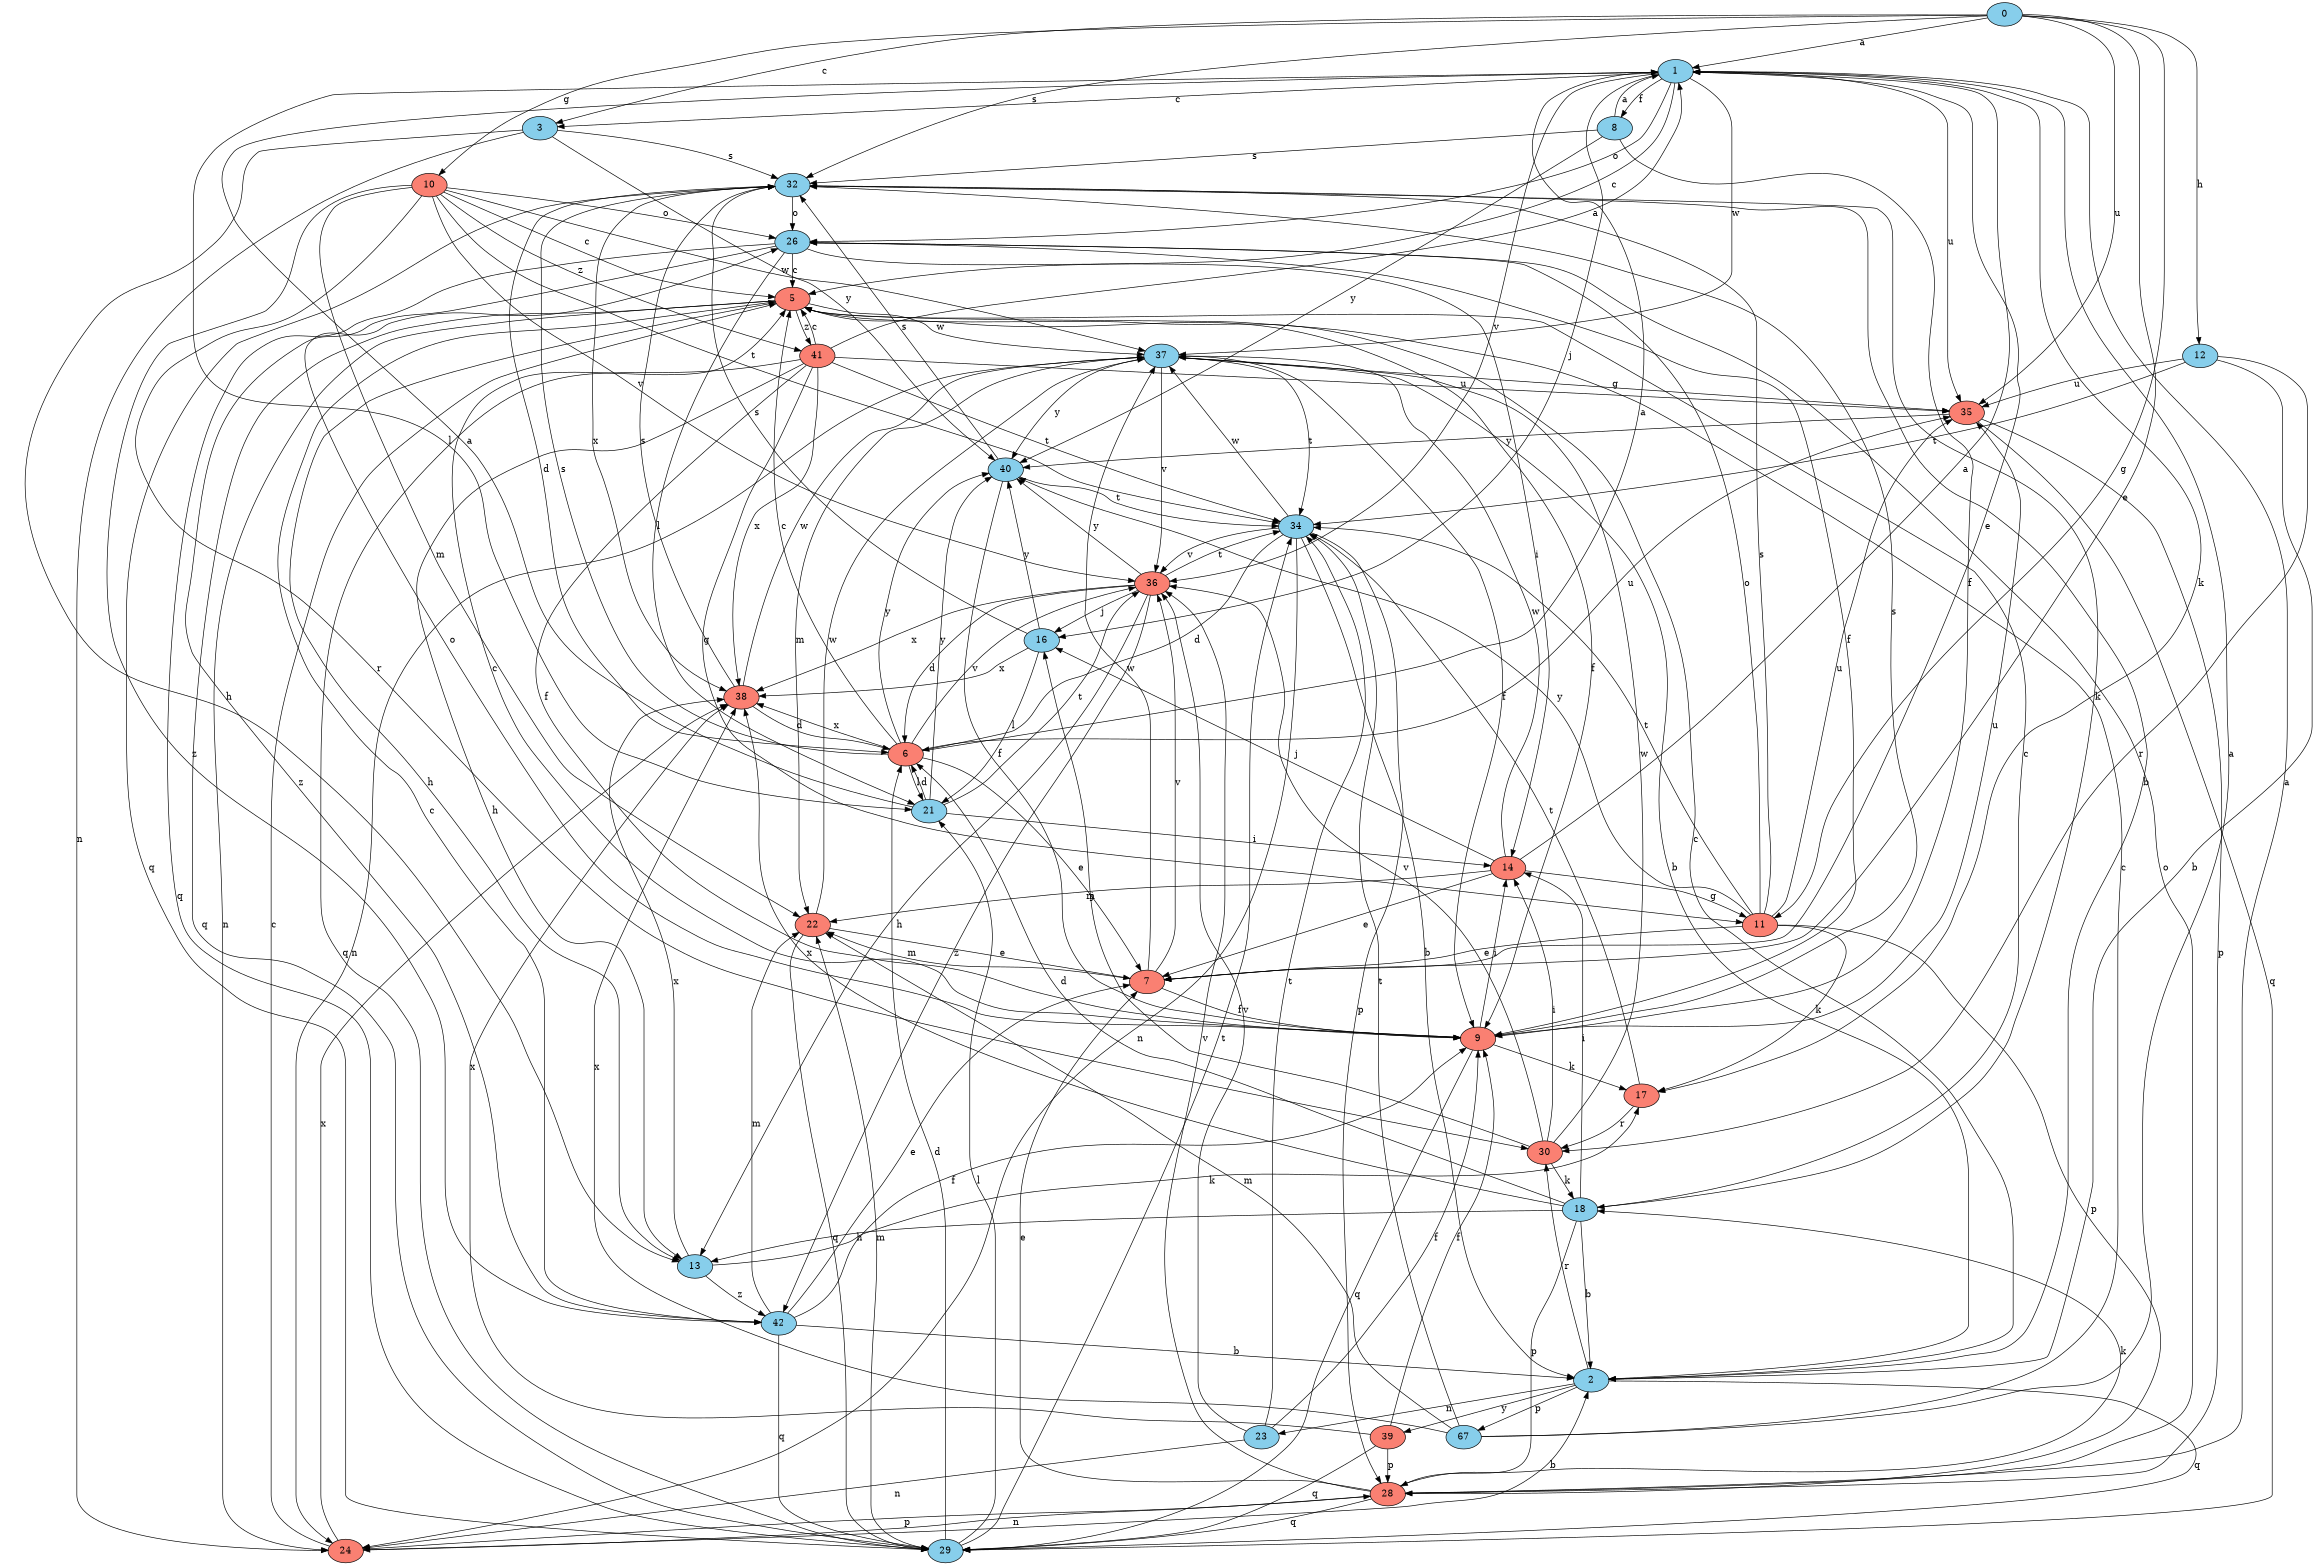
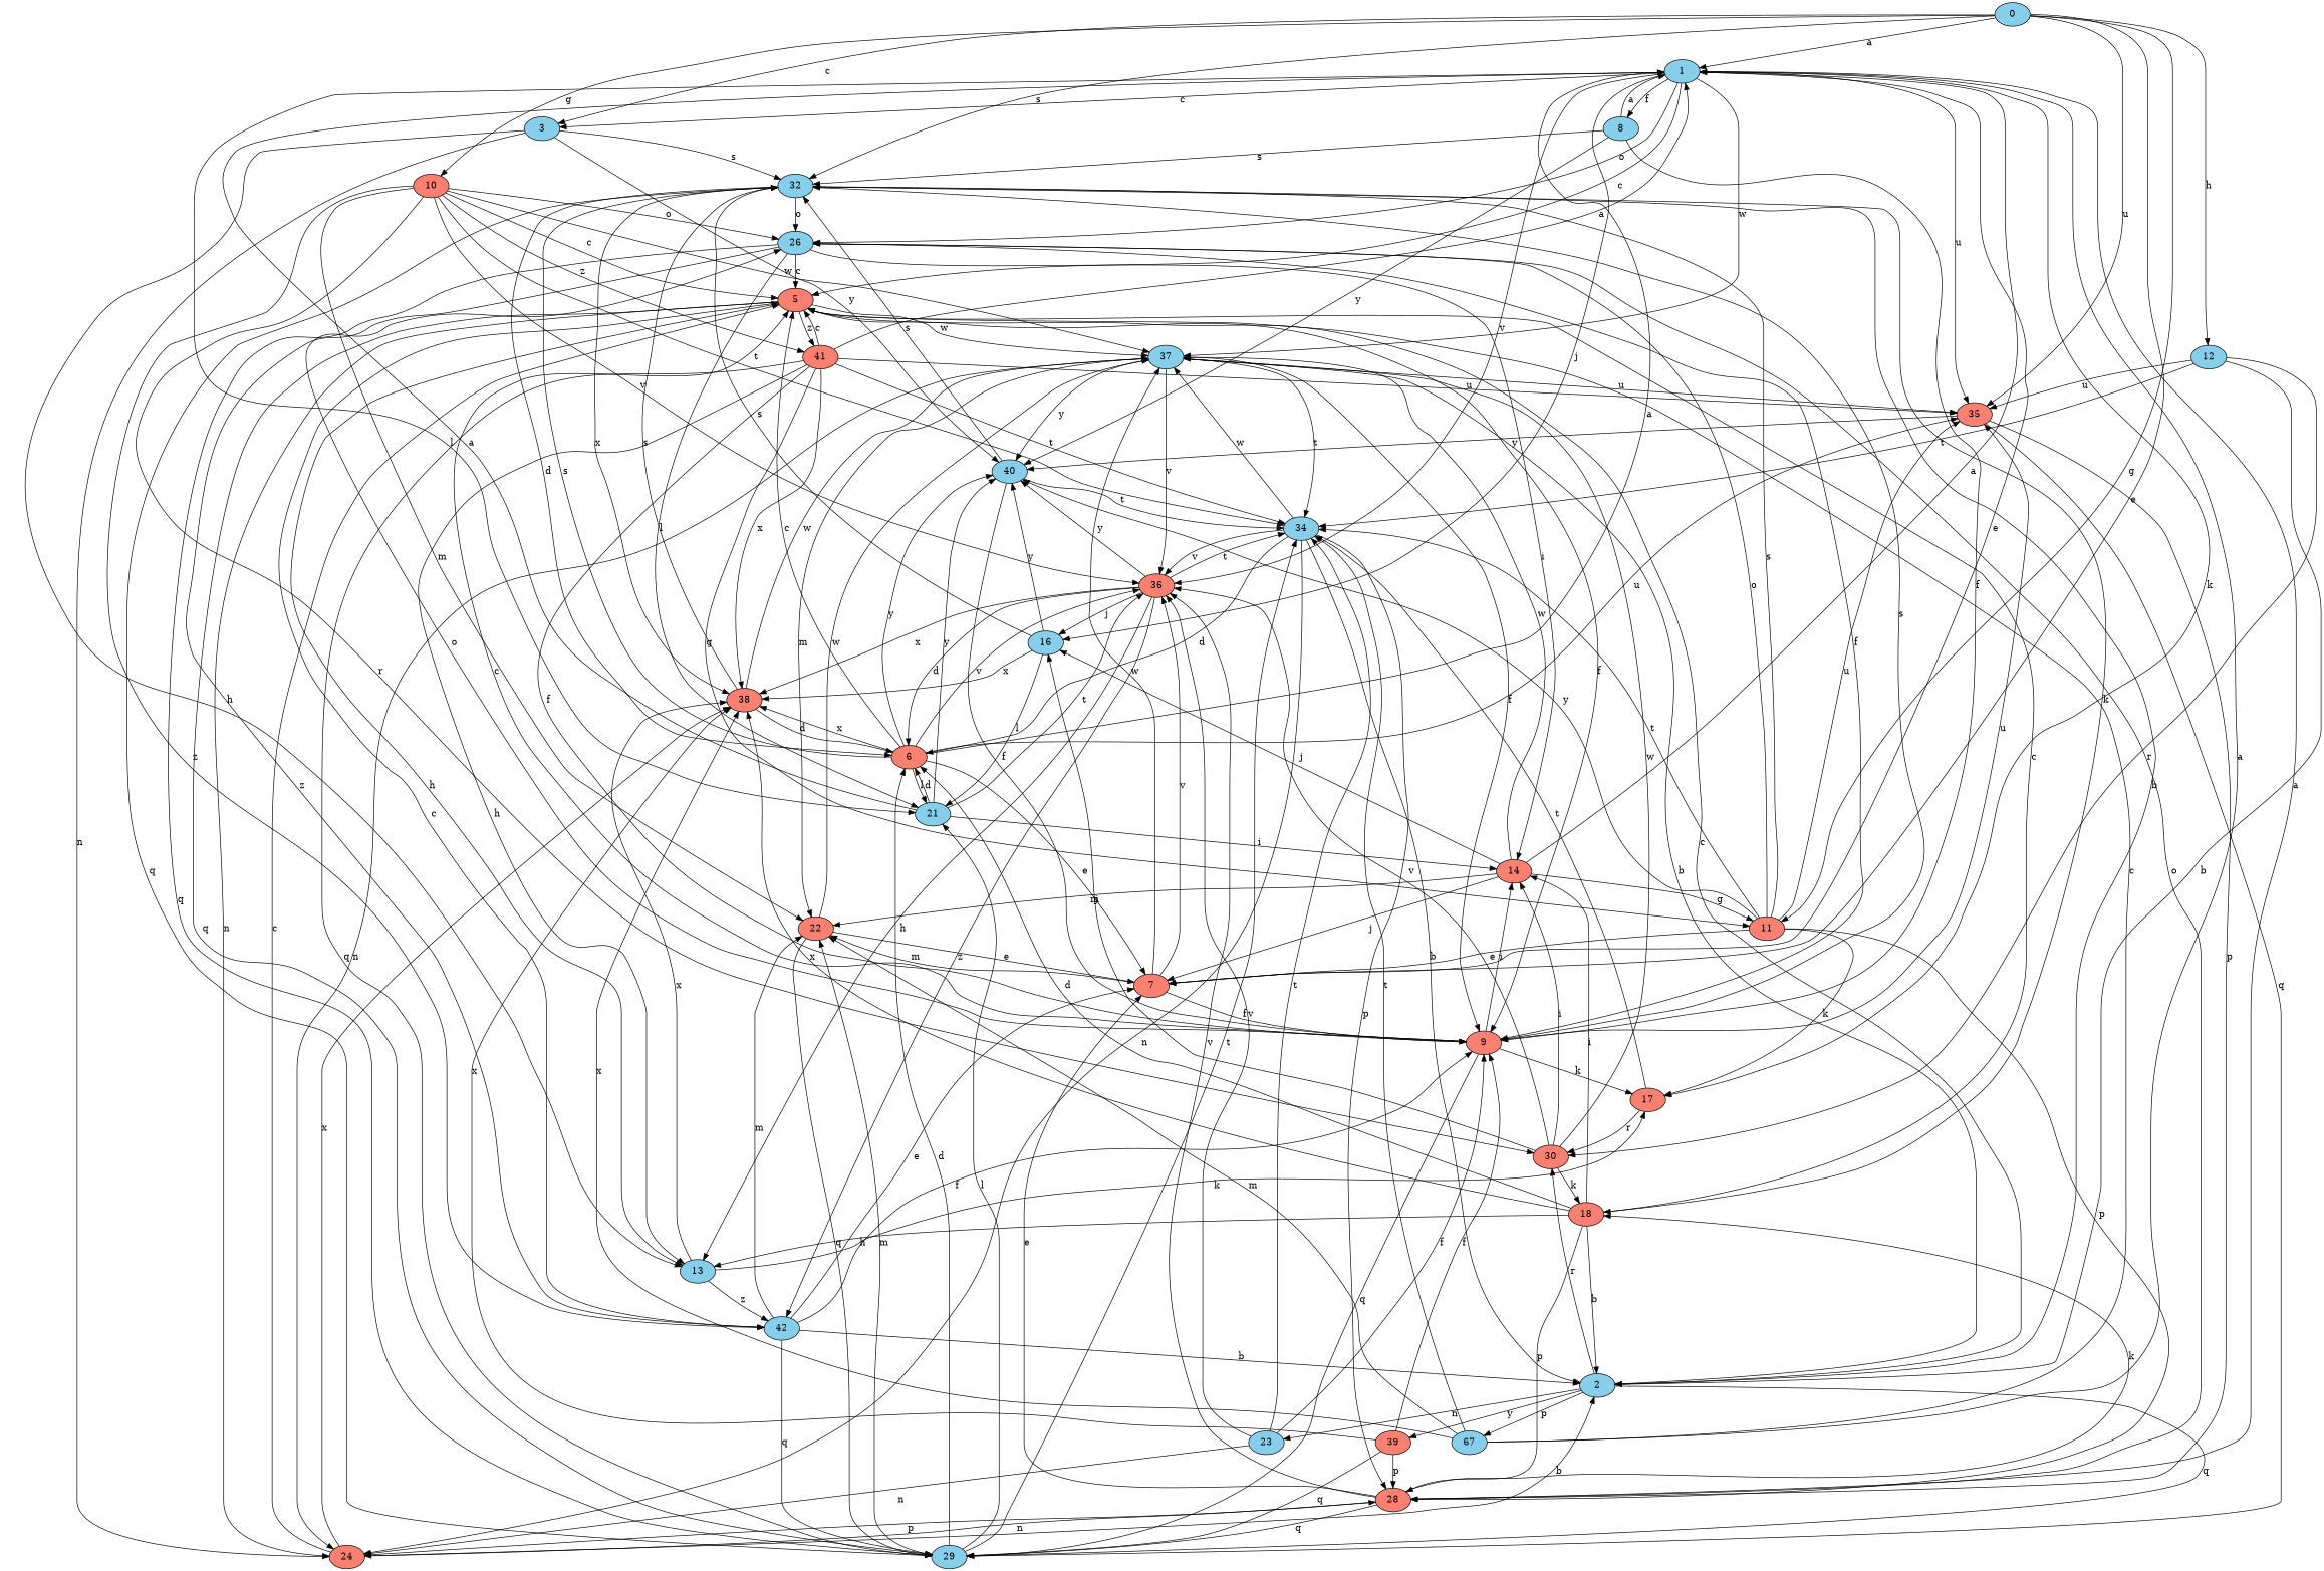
  strict digraph {
    node [fillcolor=skyblue style=filled]
    0
    1
    3
    7 [fillcolor=salmon]
    10 [fillcolor=salmon]
    11 [fillcolor=salmon]
    12
    32
    35 [fillcolor=salmon]
    8
    5 [fillcolor=salmon]
    16
    17 [fillcolor=salmon]
    21
    26
    36 [fillcolor=salmon]
    37
    13
    24 [fillcolor=salmon]
    40
    9 [fillcolor=salmon]
    22 [fillcolor=salmon]
    30 [fillcolor=salmon]
    41 [fillcolor=salmon]
    34
    42
    28 [fillcolor=salmon]
    2
    29
    6 [fillcolor=salmon]
    38 [fillcolor=salmon]
-   18
+   18 [fillcolor=salmon]
    14 [fillcolor=salmon]
    23
    n35 [label=67]
    39 [fillcolor=salmon]
    0 -> 1 [label=a]
    0 -> 3 [label=c]
    0 -> 7 [label=e]
    0 -> 10 [label=g]
    0 -> 11 [label=g]
    0 -> 12 [label=h]
    0 -> 32 [label=s]
    0 -> 35 [label=u]
    1 -> 3 [label=c]
    1 -> 7 [label=e]
    1 -> 35 [label=u]
    1 -> 8 [label=f]
    1 -> 5 [label=c]
    1 -> 16 [label=j]
    1 -> 17 [label=k]
    1 -> 21 [label=l]
    1 -> 26 [label=o]
    1 -> 36 [label=v]
    1 -> 37 [label=w]
    3 -> 32 [label=s]
    3 -> 13 [label=h]
    3 -> 24 [label=n]
    3 -> 40 [label=y]
    7 -> 36 [label=v]
    7 -> 37 [label=w]
    7 -> 9 [label=f]
    7 -> 22 [label=m]
    10 -> 5 [label=c]
    10 -> 26 [label=o]
    10 -> 36 [label=v]
    10 -> 37 [label=w]
    10 -> 22 [label=m]
    10 -> 30 [label=r]
    10 -> 41 [label=z]
    10 -> 34 [label=t]
    10 -> 42 [label=z]
    11 -> 7 [label=e]
    11 -> 32 [label=s]
    11 -> 35 [label=u]
    11 -> 17 [label=k]
    11 -> 26 [label=o]
    11 -> 40 [label=y]
    11 -> 34 [label=t]
    11 -> 28 [label=p]
    12 -> 35 [label=u]
    12 -> 30 [label=r]
    12 -> 34 [label=t]
    12 -> 2 [label=b]
    32 -> 26 [label=o]
    32 -> 2 [label=b]
    32 -> 29 [label=q]
    32 -> 6 [label=d]
    32 -> 38 [label=x]
    32 -> 18 [label=k]
    35 -> 40 [label=y]
    35 -> 28 [label=p]
    35 -> 29 [label=q]
    8 -> 1 [label=a]
    8 -> 32 [label=s]
    8 -> 40 [label=y]
    8 -> 9 [label=f]
    5 -> 37 [label=w]
    5 -> 13 [label=h]
    5 -> 24 [label=n]
    5 -> 9 [label=f]
    5 -> 41 [label=z]
    5 -> 29 [label=q]
    16 -> 32 [label=s]
    16 -> 21 [label=l]
    16 -> 40 [label=y]
    16 -> 38 [label=x]
    17 -> 30 [label=r]
    17 -> 34 [label=t]
    21 -> 1 [label=a]
    21 -> 36 [label=t]
    21 -> 40 [label=y]
    21 -> 6 [label=d]
    21 -> 14 [label=i]
    26 -> 5 [label=c]
    26 -> 21 [label=l]
    26 -> 9 [label=f]
    26 -> 42 [label=z]
    26 -> 29 [label=q]
    26 -> 14 [label=i]
    36 -> 16 [label=j]
    36 -> 13 [label=h]
    36 -> 40 [label=y]
    36 -> 34 [label=t]
    36 -> 42 [label=z]
    36 -> 6 [label=d]
    36 -> 38 [label=x]
-   37 -> 35 [label=g]
+   37 -> 35 [label=u]
    37 -> 36 [label=v]
    37 -> 24 [label=n]
    37 -> 40 [label=y]
    37 -> 9 [label=f]
    37 -> 22 [label=m]
    37 -> 34 [label=t]
    37 -> 2 [label=b]
    13 -> 17 [label=k]
    13 -> 42 [label=z]
    13 -> 38 [label=x]
    24 -> 5 [label=c]
    24 -> 28 [label=p]
    24 -> 2 [label=b]
    24 -> 38 [label=x]
    40 -> 32 [label=s]
    40 -> 9 [label=f]
    40 -> 34 [label=t]
    9 -> 32 [label=s]
    9 -> 35 [label=u]
    9 -> 5 [label=c]
    9 -> 17 [label=k]
    9 -> 26 [label=o]
    9 -> 29 [label=q]
    9 -> 14 [label=i]
    22 -> 7 [label=e]
    22 -> 37 [label=w]
    22 -> 29 [label=q]
    30 -> 16 [label=j]
    30 -> 36 [label=v]
    30 -> 37 [label=w]
    30 -> 18 [label=k]
    30 -> 14 [label=i]
    41 -> 1 [label=a]
    41 -> 11 [label=g]
    41 -> 35 [label=u]
    41 -> 5 [label=c]
    41 -> 13 [label=h]
    41 -> 9 [label=f]
    41 -> 34 [label=t]
    41 -> 29 [label=q]
    41 -> 38 [label=x]
    34 -> 36 [label=v]
    34 -> 37 [label=w]
    34 -> 24 [label=n]
    34 -> 28 [label=p]
    34 -> 2 [label=b]
    34 -> 6 [label=d]
    42 -> 7 [label=e]
    42 -> 5 [label=c]
    42 -> 9 [label=f]
    42 -> 22 [label=m]
    42 -> 2 [label=b]
    42 -> 29 [label=q]
    28 -> 1 [label=a]
    28 -> 7 [label=e]
    28 -> 26 [label=o]
    28 -> 36 [label=v]
    28 -> 24 [label=n]
    28 -> 29 [label=q]
    28 -> 18 [label=k]
    2 -> 5 [label=c]
    2 -> 30 [label=r]
    2 -> 29 [label=q]
    2 -> 23 [label=n]
    2 -> n35 [label=p]
    2 -> 39 [label=y]
    29 -> 21 [label=l]
    29 -> 22 [label=m]
    29 -> 34 [label=t]
    29 -> 6 [label=d]
    6 -> 1 [label=a]
    6 -> 7 [label=e]
    6 -> 32 [label=s]
    6 -> 35 [label=u]
    6 -> 5 [label=c]
    6 -> 21 [label=l]
    6 -> 36 [label=v]
    6 -> 40 [label=y]
    6 -> 38 [label=x]
    38 -> 32 [label=s]
    38 -> 37 [label=w]
    38 -> 6 [label=d]
    18 -> 5 [label=c]
    18 -> 13 [label=h]
    18 -> 28 [label=p]
    18 -> 2 [label=b]
    18 -> 6 [label=d]
    18 -> 38 [label=x]
    18 -> 14 [label=i]
    14 -> 1 [label=a]
-   14 -> 7 [label=e]
+   14 -> 7 [label=j]
    14 -> 11 [label=g]
    14 -> 16 [label=j]
    14 -> 37 [label=w]
    14 -> 22 [label=m]
    23 -> 36 [label=v]
    23 -> 24 [label=n]
    23 -> 9 [label=f]
    23 -> 34 [label=t]
    n35 -> 1 [label=a]
    n35 -> 5 [label=c]
    n35 -> 22 [label=m]
    n35 -> 34 [label=t]
    n35 -> 38 [label=x]
    39 -> 9 [label=f]
    39 -> 28 [label=p]
    39 -> 29 [label=q]
    39 -> 38 [label=x]
  }
